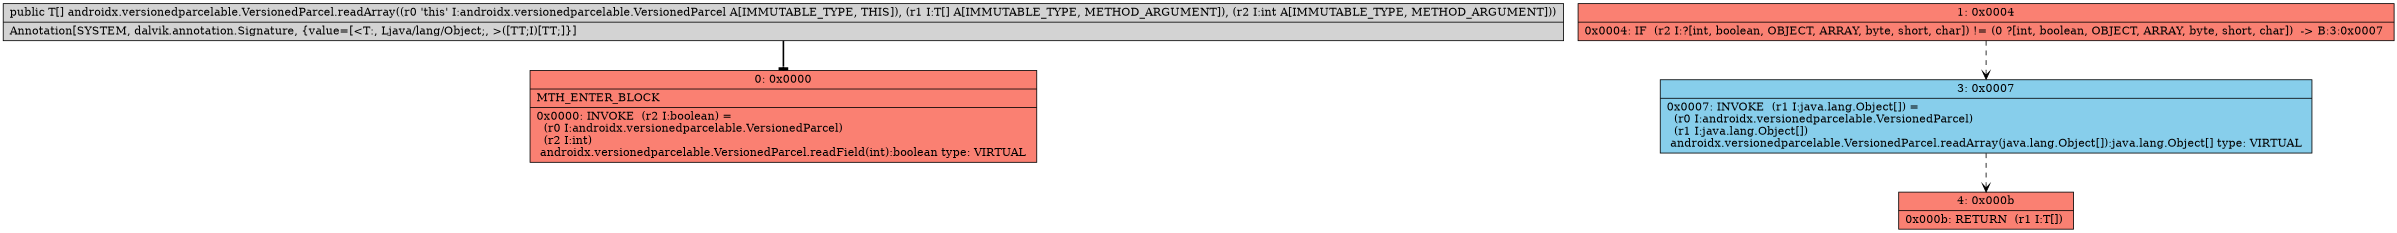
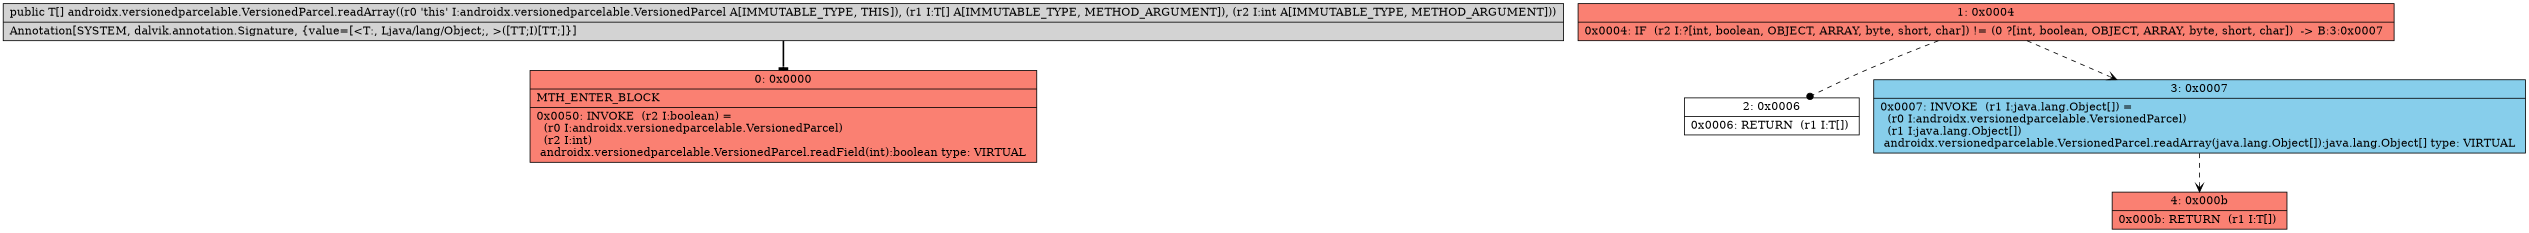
  digraph {
    node [fillcolor=salmon shape=record style=filled]
    edge [arrowhead=vee style=dashed]
-   n1 [label="{0\:\ 0x0000|MTH_ENTER_BLOCK\l|0x0000: INVOKE  (r2 I:boolean) = \l  (r0 I:androidx.versionedparcelable.VersionedParcel)\l  (r2 I:int)\l androidx.versionedparcelable.VersionedParcel.readField(int):boolean type: VIRTUAL \l}"]
+   n1 [label="{0\:\ 0x0000|MTH_ENTER_BLOCK\l|0x0050: INVOKE  (r2 I:boolean) = \l  (r0 I:androidx.versionedparcelable.VersionedParcel)\l  (r2 I:int)\l androidx.versionedparcelable.VersionedParcel.readField(int):boolean type: VIRTUAL \l}"]
    n2 [label="{1\:\ 0x0004|0x0004: IF  (r2 I:?[int, boolean, OBJECT, ARRAY, byte, short, char]) != (0 ?[int, boolean, OBJECT, ARRAY, byte, short, char])  \-\> B:3:0x0007 \l}"]
+   n3 [fillcolor=white label="{2\:\ 0x0006|0x0006: RETURN  (r1 I:T[]) \l}"]
    n4 [fillcolor=skyblue label="{3\:\ 0x0007|0x0007: INVOKE  (r1 I:java.lang.Object[]) = \l  (r0 I:androidx.versionedparcelable.VersionedParcel)\l  (r1 I:java.lang.Object[])\l androidx.versionedparcelable.VersionedParcel.readArray(java.lang.Object[]):java.lang.Object[] type: VIRTUAL \l}"]
    n5 [label="{4\:\ 0x000b|0x000b: RETURN  (r1 I:T[]) \l}"]
    n6 [fillcolor=lightgrey label="{public T[] androidx.versionedparcelable.VersionedParcel.readArray((r0 'this' I:androidx.versionedparcelable.VersionedParcel A[IMMUTABLE_TYPE, THIS]), (r1 I:T[] A[IMMUTABLE_TYPE, METHOD_ARGUMENT]), (r2 I:int A[IMMUTABLE_TYPE, METHOD_ARGUMENT]))  | Annotation[SYSTEM, dalvik.annotation.Signature, \{value=[\<T:, Ljava\/lang\/Object;, \>([TT;I)[TT;]\}]\l}"]
+   n2 -> n3 [arrowhead=dot]
    n2 -> n4
    n4 -> n5
    n6 -> n1 [arrowhead=tee style=bold]
  }
